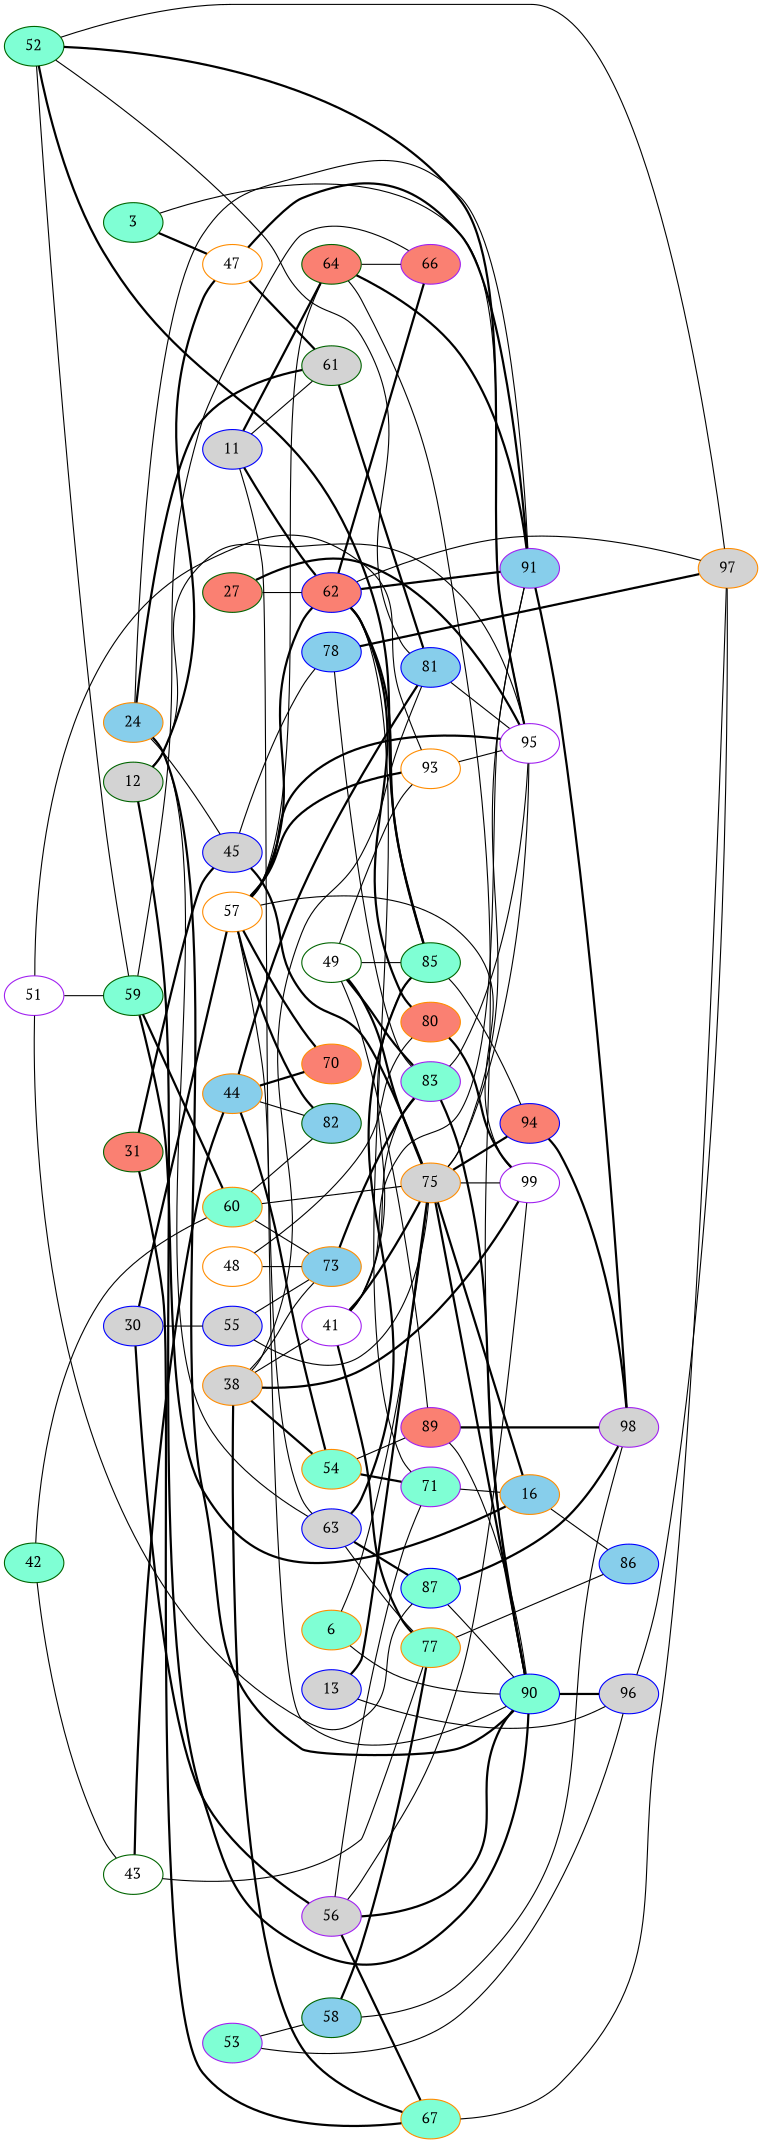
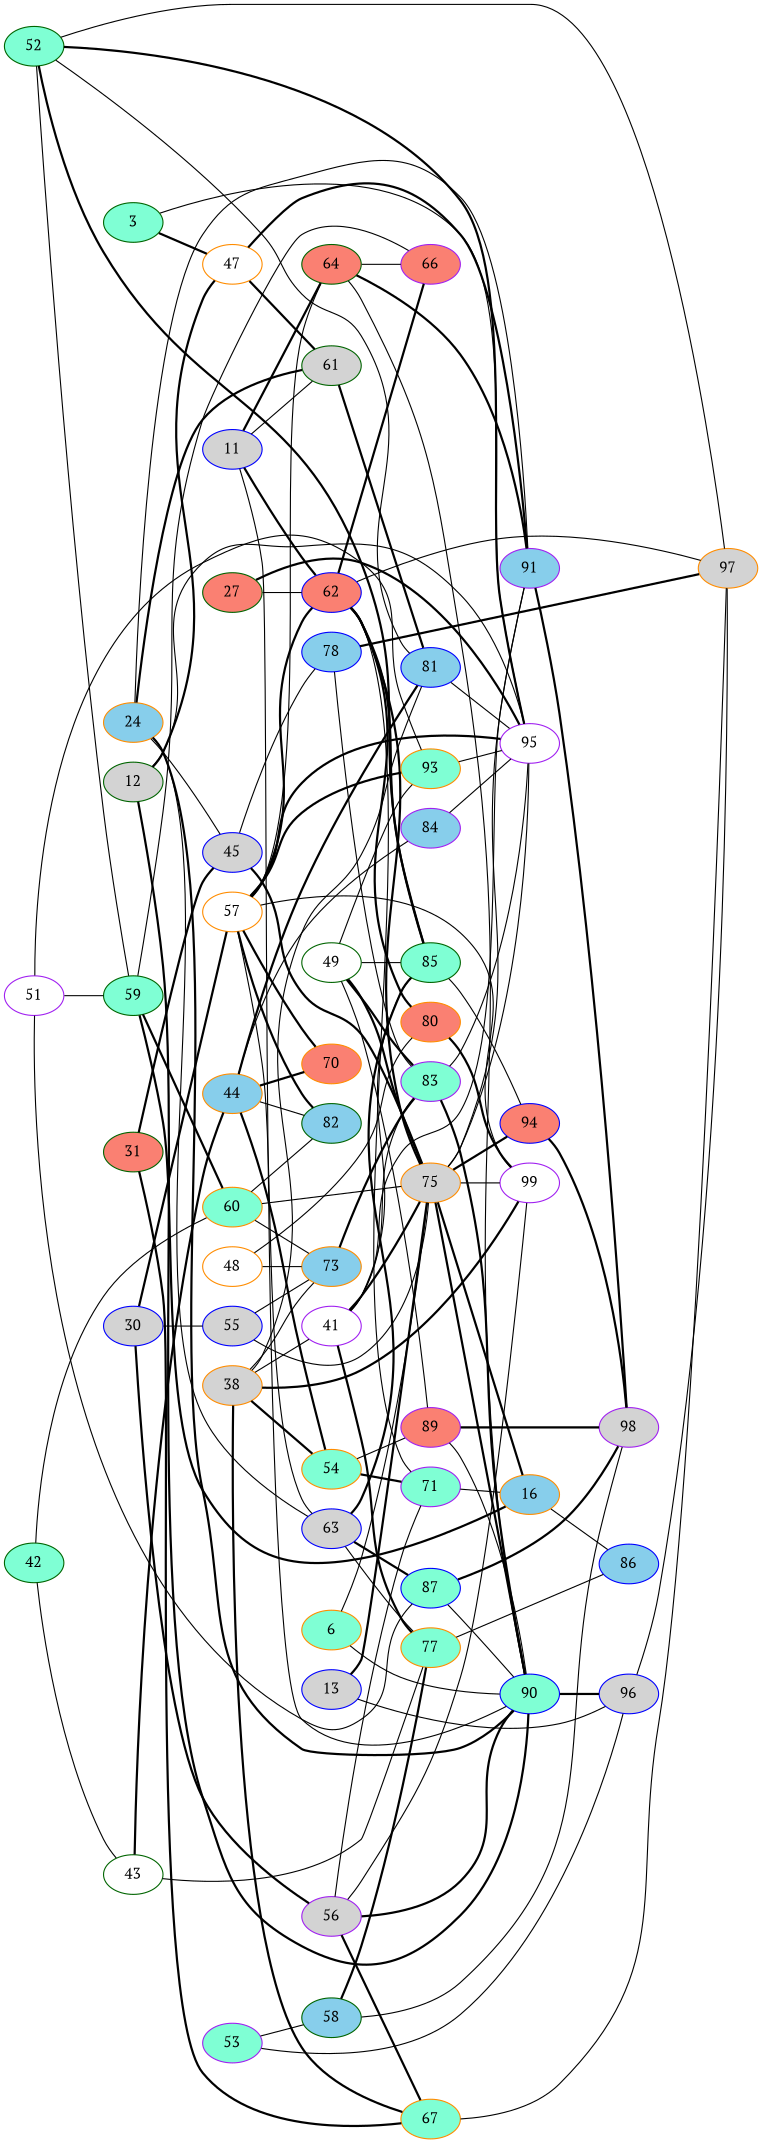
  graph {
    fontname="PT Serif"
    rankdir=LR
    node [color=darkorange fillcolor=aquamarine fontname="PT Serif" style=filled]
    edge [fontname="PT Serif" style=solid]
    47 [fillcolor=white super="+26"]
    61 [color=darkgreen fillcolor=lightgrey]
    91 [color=purple fillcolor=skyblue super="+46"]
    3 [color=darkgreen]
    95 [color=purple fillcolor=white super="+37"]
    75 [fillcolor=lightgrey super="+65+74"]
    90 [color=blue super="+2+72"]
    99 [color=purple fillcolor=white super="+88+92"]
    n9 [fillcolor=skyblue label=16]
    94 [color=blue fillcolor=salmon]
    6
    96 [color=blue fillcolor=lightgrey]
    11 [color=blue fillcolor=lightgrey]
    62 [color=blue fillcolor=salmon super="+50"]
    64 [color=darkgreen fillcolor=salmon super="+35"]
    81 [color=blue fillcolor=skyblue super="+33"]
    85 [color=darkgreen super="+17+40"]
    80 [fillcolor=salmon]
    97 [fillcolor=lightgrey super="+15"]
    71 [color=purple]
    66 [color=purple fillcolor=salmon]
    12 [color=darkgreen fillcolor=lightgrey]
    13 [color=blue fillcolor=lightgrey]
    45 [color=blue fillcolor=lightgrey super="+28"]
    78 [color=blue fillcolor=skyblue]
    24 [fillcolor=skyblue]
    63 [color=blue fillcolor=lightgrey]
    77
    87 [color=blue]
    98 [color=purple fillcolor=lightgrey super="+29"]
    27 [color=darkgreen fillcolor=salmon]
    30 [color=blue fillcolor=lightgrey]
    55 [color=blue fillcolor=lightgrey]
    56 [color=purple fillcolor=lightgrey]
    57 [fillcolor=white super="+34"]
    73 [fillcolor=skyblue super="+39"]
    67 [super="+10"]
    70 [fillcolor=salmon]
    82 [color=darkgreen fillcolor=skyblue]
-   93 [fillcolor=white super="+20"]
+   93 [super="+20"]
    31 [color=darkgreen fillcolor=salmon]
    41 [color=purple fillcolor=white super="+22+32"]
    83 [color=purple super="+68+79"]
    38 [fillcolor=lightgrey]
    54
    89 [color=purple fillcolor=salmon]
    86 [color=blue fillcolor=skyblue]
    42 [color=darkgreen]
    43 [color=darkgreen fillcolor=white]
    60 [super="+7"]
    44 [fillcolor=skyblue]
+   84 [color=purple fillcolor=skyblue]
    48 [fillcolor=white]
    49 [color=darkgreen fillcolor=white]
    51 [color=purple fillcolor=white]
    59 [color=darkgreen]
    52 [color=darkgreen super="+36"]
    53 [color=purple]
    58 [color=darkgreen fillcolor=skyblue]
    47 -- 61 [style=bold]
    47 -- 91 [style=bold]
    61 -- 81 [style=bold]
    91 -- 98 [style=bold]
    3 -- 47 [style=bold]
    3 -- 95
    75 -- 91 [weight=2]
    75 -- 95
    75 -- 90 [style=bold weight=2]
    75 -- 99 [weight=2]
    75 -- n9 [style=bold]
    75 -- 94 [style=bold]
    90 -- 96 [style=bold weight=2]
    n9 -- 86
    94 -- 98 [style=bold]
    6 -- 75
    6 -- 90
    96 -- 97
    11 -- 61
    11 -- 90
    11 -- 62 [style=bold]
    11 -- 64 [style=bold]
-   62 -- 91 [style=bold weight=2]
+   62 -- 75 [style=bold weight=2]
    62 -- 85 [style=bold]
    62 -- 80 [style=bold]
    62 -- 97
    62 -- 71
    62 -- 66 [style=bold]
    64 -- 91 [style=bold]
    64 -- 90
    64 -- 66
    81 -- 95
    85 -- 94
    80 -- 99 [style=bold]
    71 -- n9
    12 -- 47 [style=bold weight=2]
    12 -- 95
    12 -- 90 [style=bold weight=2]
    13 -- 75 [style=bold]
    13 -- 96
    45 -- 75 [style=bold weight=3]
    45 -- 78
    78 -- 97 [style=bold]
    78 -- 83
    24 -- 61 [style=bold]
    24 -- 91
    24 -- 90 [style=bold]
    24 -- 45
    24 -- 63
    63 -- 85 [style=bold]
    63 -- 77
    63 -- 87 [style=bold]
    77 -- 86
    87 -- 90
    87 -- 98 [style=bold]
    27 -- 95 [style=bold weight=2]
    27 -- 62
    30 -- 55
    30 -- 56 [style=bold]
    30 -- 57 [style=bold]
    55 -- 75
    55 -- 73
    56 -- 90 [style=bold weight=2]
    56 -- 99
    56 -- 71
    56 -- 67 [style=bold]
    57 -- 95 [style=bold]
    57 -- 99 [weight=2]
    57 -- 62 [style=bold weight=3]
    57 -- 64
    57 -- 63
    57 -- 70 [style=bold]
    57 -- 82 [style=bold]
    57 -- 93 [style=bold]
    73 -- 83 [style=bold]
    67 -- 97
    93 -- 95
    31 -- 45 [style=bold]
    31 -- 67 [style=bold]
    41 -- 91
    41 -- 75 [style=bold]
    41 -- 85
    41 -- 77 [style=bold weight=2]
    41 -- 83
    83 -- 95 [weight=4]
    83 -- 90 [style=bold]
    38 -- 99 [style=bold]
    38 -- 81
    38 -- 73 [weight=2]
    38 -- 67 [style=bold]
    38 -- 41
    38 -- 54 [style=bold]
    54 -- 71 [style=bold]
    54 -- 89
    89 -- 90
    89 -- 98 [style=bold]
    42 -- 43
    42 -- 60
    43 -- 77
    43 -- 44 [style=bold]
    60 -- 75
    60 -- 73
    60 -- 82
    44 -- 81 [style=bold]
    44 -- 70 [style=bold]
    44 -- 82
    44 -- 54 [style=bold]
+   44 -- 84
+   84 -- 95 [weight=2]
    48 -- 80
    48 -- 73 [weight=2]
    49 -- 75 [style=bold]
    49 -- 85 [weight=2]
    49 -- 93 [weight=2]
    49 -- 83 [style=bold]
    49 -- 89
    51 -- 87
    51 -- 93
    51 -- 59
    59 -- n9 [style=bold]
    59 -- 66
    59 -- 60 [style=bold]
    52 -- 95 [style=bold weight=2]
    52 -- 81
    52 -- 85 [style=bold]
    52 -- 97 [weight=2]
    52 -- 59
    53 -- 96
    53 -- 58
    58 -- 77 [style=bold]
    58 -- 98
  }
